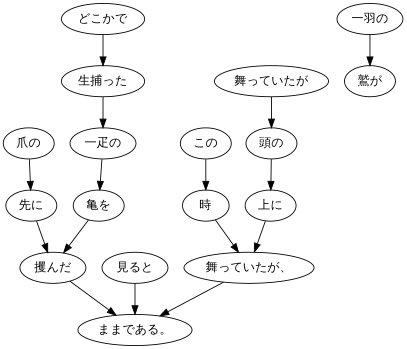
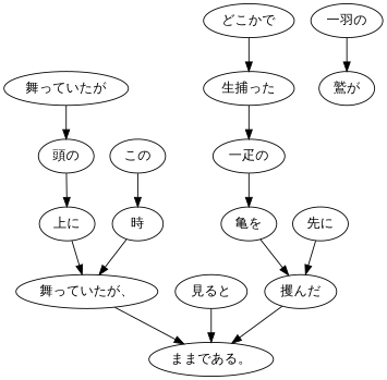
  digraph {
    n1 [label="この"]
    n2 [label="時"]
    n3 [label="舞っていたが、"]
    n4 [label="ままである。"]
    n5 [label="舞っていたが"]
    n6 [label="頭の"]
    n7 [label="上に"]
    n8 [label="一羽の"]
    n9 [label="鷲が"]
    n10 [label="見ると"]
    n11 [label="どこかで"]
    n12 [label="生捕った"]
    n13 [label="一疋の"]
    n14 [label="亀を"]
    n15 [label="攫んだ"]
-   n16 [label="爪の"]
    n17 [label="先に"]
    n1 -> n2
    n2 -> n3
    n3 -> n4
    n5 -> n6
    n6 -> n7
    n7 -> n3
    n8 -> n9
    n10 -> n4
    n11 -> n12
    n12 -> n13
    n13 -> n14
    n14 -> n15
    n15 -> n4
-   n16 -> n17
    n17 -> n15
  }
